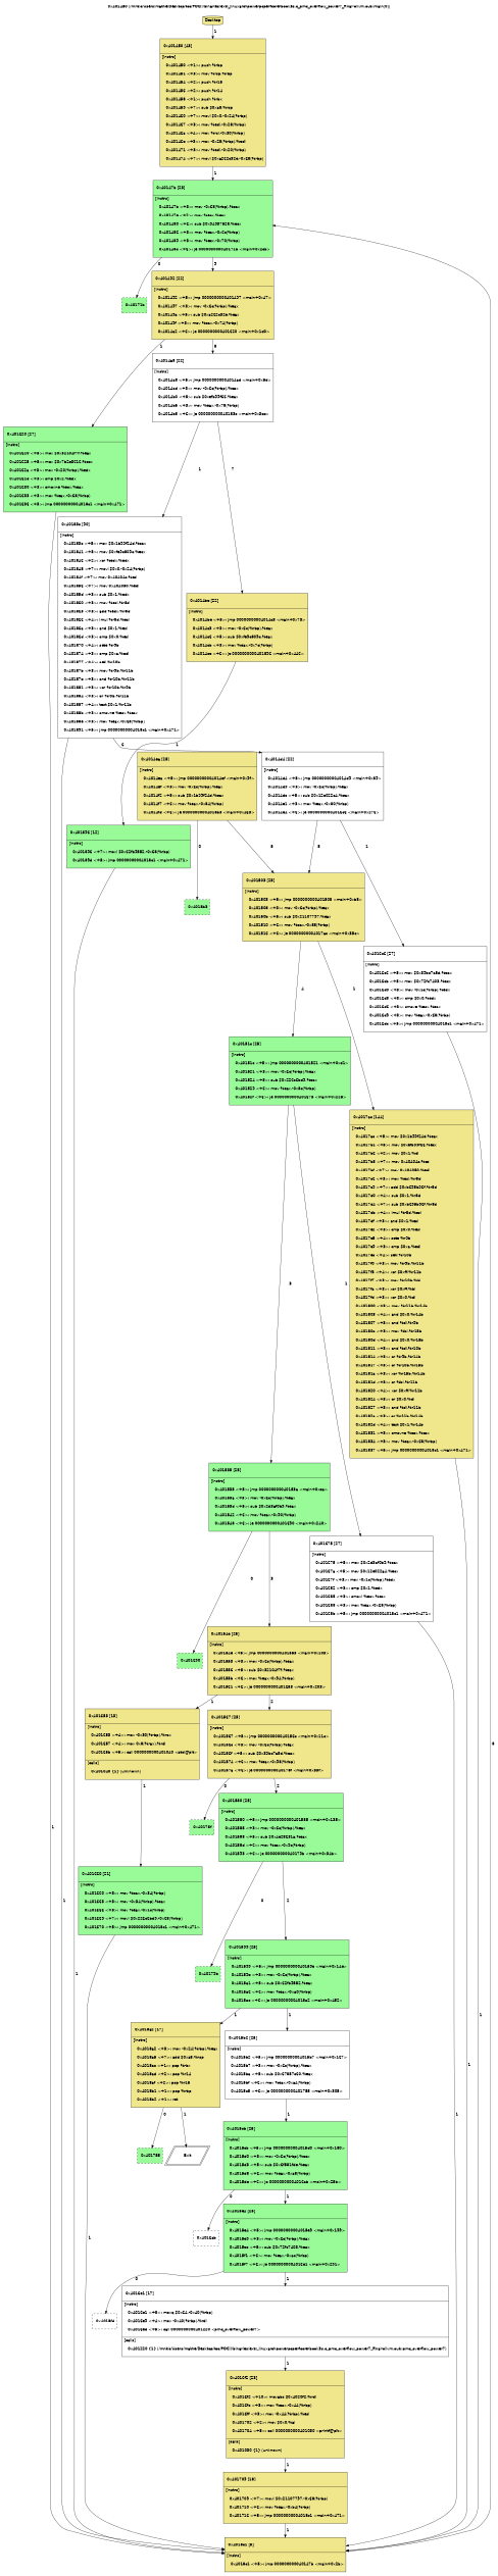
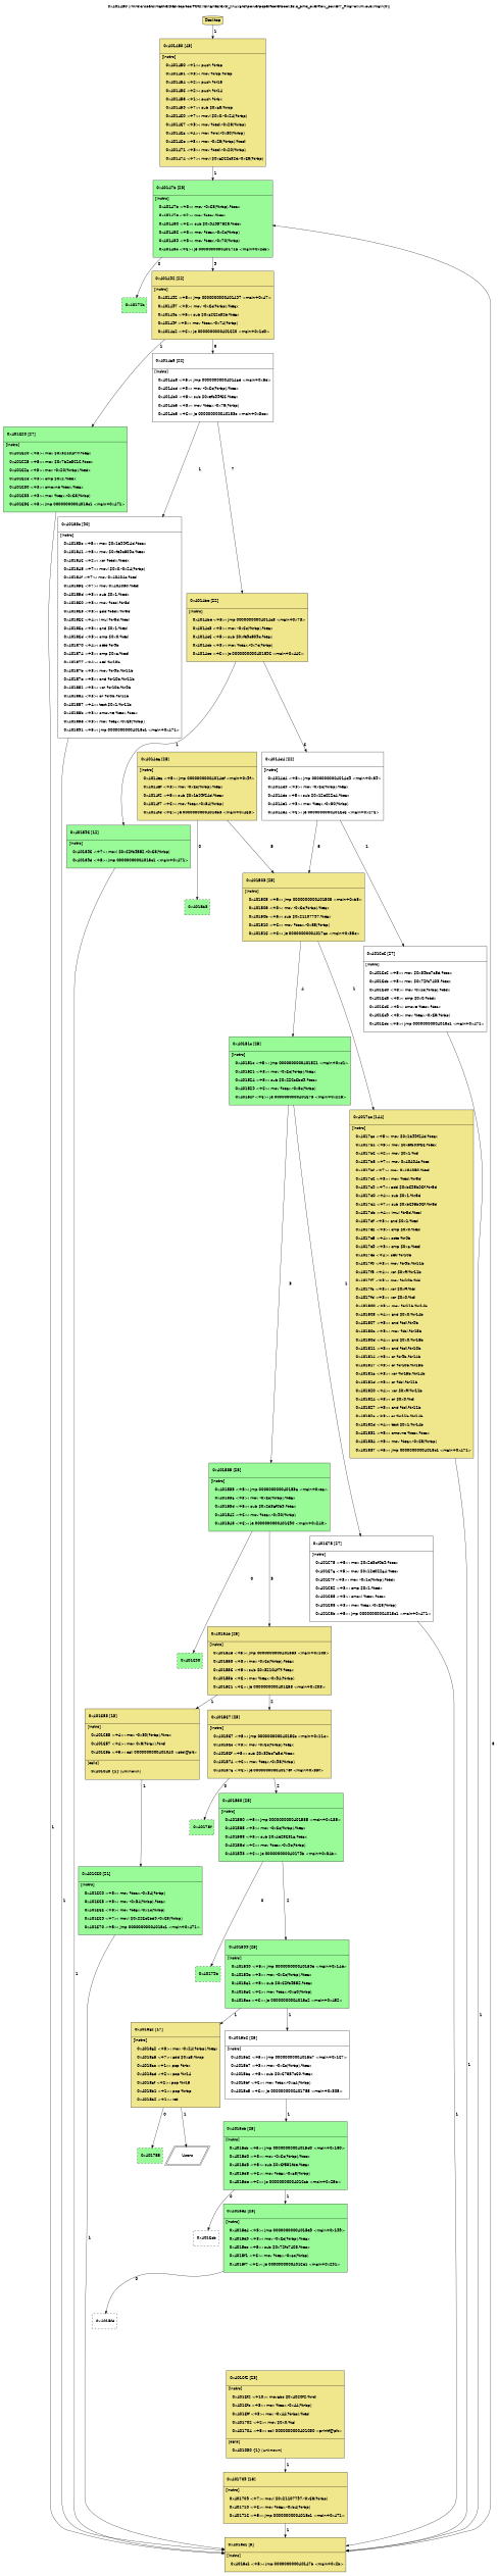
  digraph {
    fontname="DejaVu Sans"
    label="0x401450 (/mnt/c/Users/mathe/Desktop/tcc/POCII/binaries/extr_linuxarchpowerpcperfcore-book3s.c_pmc_overflow_power7_Final-ollvm.out::main(0))"
    labelloc=t
    node [fillcolor=palegreen fontname="DejaVu Sans" shape=record style=filled]
    edge [fontname="DejaVu Sans"]
    n1 [fillcolor=khaki height=0.3 label=Desktop shape=cylinder width=0.3]
    n2 [fillcolor=khaki label="{\n     0x401450 [43]\l\n     | [instrs]\l\n     &nbsp;&nbsp;0x401450 \<+1\>: push %rbp\l\n     &nbsp;&nbsp;0x401451 \<+3\>: mov %rsp,%rbp\l\n     &nbsp;&nbsp;0x401454 \<+2\>: push %r15\l\n     &nbsp;&nbsp;0x401456 \<+2\>: push %r14\l\n     &nbsp;&nbsp;0x401458 \<+1\>: push %rbx\l\n     &nbsp;&nbsp;0x401459 \<+7\>: sub $0xa8,%rsp\l\n     &nbsp;&nbsp;0x401460 \<+7\>: movl $0x0,-0x24(%rbp)\l\n     &nbsp;&nbsp;0x401467 \<+3\>: mov %edi,-0x28(%rbp)\l\n     &nbsp;&nbsp;0x40146a \<+4\>: mov %rsi,-0x30(%rbp)\l\n     &nbsp;&nbsp;0x40146e \<+3\>: mov -0x28(%rbp),%edi\l\n     &nbsp;&nbsp;0x401471 \<+3\>: mov %edi,-0x20(%rbp)\l\n     &nbsp;&nbsp;0x401474 \<+7\>: movl $0xa262c32e,-0x68(%rbp)\l\n  }"]
    n3 [label="{\n     0x40147b [23]\l\n     | [instrs]\l\n     &nbsp;&nbsp;0x40147b \<+3\>: mov -0x68(%rbp),%eax\l\n     &nbsp;&nbsp;0x40147e \<+2\>: mov %eax,%ecx\l\n     &nbsp;&nbsp;0x401480 \<+6\>: sub $0x94937528,%ecx\l\n     &nbsp;&nbsp;0x401486 \<+3\>: mov %eax,-0x6c(%rbp)\l\n     &nbsp;&nbsp;0x401489 \<+3\>: mov %ecx,-0x70(%rbp)\l\n     &nbsp;&nbsp;0x40148c \<+6\>: je 000000000040171b \<main+0x2cb\>\l\n  }"]
    n4 [label="{\n     0x40171b\l\n  }" style="dashed,filled"]
    n5 [fillcolor=khaki label="{\n     0x401492 [22]\l\n     | [instrs]\l\n     &nbsp;&nbsp;0x401492 \<+5\>: jmp 0000000000401497 \<main+0x47\>\l\n     &nbsp;&nbsp;0x401497 \<+3\>: mov -0x6c(%rbp),%eax\l\n     &nbsp;&nbsp;0x40149a \<+5\>: sub $0xa262c32e,%eax\l\n     &nbsp;&nbsp;0x40149f \<+3\>: mov %eax,-0x74(%rbp)\l\n     &nbsp;&nbsp;0x4014a2 \<+6\>: je 0000000000401620 \<main+0x1d0\>\l\n  }"]
    n6 [label="{\n     0x401620 [27]\l\n     | [instrs]\l\n     &nbsp;&nbsp;0x401620 \<+5\>: mov $0x32104f7f,%eax\l\n     &nbsp;&nbsp;0x401625 \<+5\>: mov $0x7b2e3616,%ecx\l\n     &nbsp;&nbsp;0x40162a \<+3\>: mov -0x20(%rbp),%edx\l\n     &nbsp;&nbsp;0x40162d \<+3\>: cmp $0x2,%edx\l\n     &nbsp;&nbsp;0x401630 \<+3\>: cmovne %ecx,%eax\l\n     &nbsp;&nbsp;0x401633 \<+3\>: mov %eax,-0x68(%rbp)\l\n     &nbsp;&nbsp;0x401636 \<+5\>: jmp 00000000004018c1 \<main+0x471\>\l\n  }"]
    n7 [fillcolor=white label="{\n     0x4014a8 [22]\l\n     | [instrs]\l\n     &nbsp;&nbsp;0x4014a8 \<+5\>: jmp 00000000004014ad \<main+0x5d\>\l\n     &nbsp;&nbsp;0x4014ad \<+3\>: mov -0x6c(%rbp),%eax\l\n     &nbsp;&nbsp;0x4014b0 \<+5\>: sub $0xefb99f66,%eax\l\n     &nbsp;&nbsp;0x4014b5 \<+3\>: mov %eax,-0x78(%rbp)\l\n     &nbsp;&nbsp;0x4014b8 \<+6\>: je 000000000040183c \<main+0x3ec\>\l\n  }"]
    n8 [fillcolor=khaki label="{\n     0x4018c1 [5]\l\n     | [instrs]\l\n     &nbsp;&nbsp;0x4018c1 \<+5\>: jmp 000000000040147b \<main+0x2b\>\l\n  }"]
    n9 [fillcolor=white label="{\n     0x40183c [90]\l\n     | [instrs]\l\n     &nbsp;&nbsp;0x40183c \<+5\>: mov $0x1b99f24d,%eax\l\n     &nbsp;&nbsp;0x401841 \<+5\>: mov $0xfe9c809c,%ecx\l\n     &nbsp;&nbsp;0x401846 \<+2\>: xor %edx,%edx\l\n     &nbsp;&nbsp;0x401848 \<+7\>: movl $0x0,-0x24(%rbp)\l\n     &nbsp;&nbsp;0x40184f \<+7\>: mov 0x40404c,%esi\l\n     &nbsp;&nbsp;0x401856 \<+7\>: mov 0x404050,%edi\l\n     &nbsp;&nbsp;0x40185d \<+3\>: sub $0x1,%edx\l\n     &nbsp;&nbsp;0x401860 \<+3\>: mov %esi,%r8d\l\n     &nbsp;&nbsp;0x401863 \<+3\>: add %edx,%r8d\l\n     &nbsp;&nbsp;0x401866 \<+4\>: imul %r8d,%esi\l\n     &nbsp;&nbsp;0x40186a \<+3\>: and $0x1,%esi\l\n     &nbsp;&nbsp;0x40186d \<+3\>: cmp $0x0,%esi\l\n     &nbsp;&nbsp;0x401870 \<+4\>: sete %r9b\l\n     &nbsp;&nbsp;0x401874 \<+3\>: cmp $0xa,%edi\l\n     &nbsp;&nbsp;0x401877 \<+4\>: setl %r10b\l\n     &nbsp;&nbsp;0x40187b \<+3\>: mov %r9b,%r11b\l\n     &nbsp;&nbsp;0x40187e \<+3\>: and %r10b,%r11b\l\n     &nbsp;&nbsp;0x401881 \<+3\>: xor %r10b,%r9b\l\n     &nbsp;&nbsp;0x401884 \<+3\>: or %r9b,%r11b\l\n     &nbsp;&nbsp;0x401887 \<+4\>: test $0x1,%r11b\l\n     &nbsp;&nbsp;0x40188b \<+3\>: cmovne %ecx,%eax\l\n     &nbsp;&nbsp;0x40188e \<+3\>: mov %eax,-0x68(%rbp)\l\n     &nbsp;&nbsp;0x401891 \<+5\>: jmp 00000000004018c1 \<main+0x471\>\l\n  }"]
    n10 [fillcolor=khaki label="{\n     0x4014be [22]\l\n     | [instrs]\l\n     &nbsp;&nbsp;0x4014be \<+5\>: jmp 00000000004014c3 \<main+0x73\>\l\n     &nbsp;&nbsp;0x4014c3 \<+3\>: mov -0x6c(%rbp),%eax\l\n     &nbsp;&nbsp;0x4014c6 \<+5\>: sub $0xfe9c809c,%eax\l\n     &nbsp;&nbsp;0x4014cb \<+3\>: mov %eax,-0x7c(%rbp)\l\n     &nbsp;&nbsp;0x4014ce \<+6\>: je 0000000000401896 \<main+0x446\>\l\n  }"]
-   Exit [fillcolor=white height=0.3 peripheries=2 shape=parallelogram width=0.3]
+   Exit [fillcolor=white height=0.3 peripheries=2 shape=parallelogram width=0.3 label=Users]
    n12 [label="{\n     0x401896 [12]\l\n     | [instrs]\l\n     &nbsp;&nbsp;0x401896 \<+7\>: movl $0x62fb9552,-0x68(%rbp)\l\n     &nbsp;&nbsp;0x40189d \<+5\>: jmp 00000000004018c1 \<main+0x471\>\l\n  }"]
    n13 [fillcolor=white label="{\n     0x4014d4 [22]\l\n     | [instrs]\l\n     &nbsp;&nbsp;0x4014d4 \<+5\>: jmp 00000000004014d9 \<main+0x89\>\l\n     &nbsp;&nbsp;0x4014d9 \<+3\>: mov -0x6c(%rbp),%eax\l\n     &nbsp;&nbsp;0x4014dc \<+5\>: sub $0x12e022a4,%eax\l\n     &nbsp;&nbsp;0x4014e1 \<+3\>: mov %eax,-0x80(%rbp)\l\n     &nbsp;&nbsp;0x4014e4 \<+6\>: je 00000000004016c6 \<main+0x276\>\l\n  }"]
    n14 [fillcolor=khaki label="{\n     0x401709 [18]\l\n     | [instrs]\l\n     &nbsp;&nbsp;0x401709 \<+7\>: movl $0x21107797,-0x68(%rbp)\l\n     &nbsp;&nbsp;0x401710 \<+6\>: mov %eax,-0xb4(%rbp)\l\n     &nbsp;&nbsp;0x401716 \<+5\>: jmp 00000000004018c1 \<main+0x471\>\l\n  }"]
    n15 [fillcolor=white label="{\n     0x4016c6 [27]\l\n     | [instrs]\l\n     &nbsp;&nbsp;0x4016c6 \<+5\>: mov $0x39bc7a5d,%eax\l\n     &nbsp;&nbsp;0x4016cb \<+5\>: mov $0x72fc7403,%ecx\l\n     &nbsp;&nbsp;0x4016d0 \<+3\>: mov -0x1c(%rbp),%edx\l\n     &nbsp;&nbsp;0x4016d3 \<+3\>: cmp $0x0,%edx\l\n     &nbsp;&nbsp;0x4016d6 \<+3\>: cmove %ecx,%eax\l\n     &nbsp;&nbsp;0x4016d9 \<+3\>: mov %eax,-0x68(%rbp)\l\n     &nbsp;&nbsp;0x4016dc \<+5\>: jmp 00000000004018c1 \<main+0x471\>\l\n  }"]
    n16 [fillcolor=khaki label="{\n     0x401503 [25]\l\n     | [instrs]\l\n     &nbsp;&nbsp;0x401503 \<+5\>: jmp 0000000000401508 \<main+0xb8\>\l\n     &nbsp;&nbsp;0x401508 \<+3\>: mov -0x6c(%rbp),%eax\l\n     &nbsp;&nbsp;0x40150b \<+5\>: sub $0x21107797,%eax\l\n     &nbsp;&nbsp;0x401510 \<+6\>: mov %eax,-0x88(%rbp)\l\n     &nbsp;&nbsp;0x401516 \<+6\>: je 00000000004017ac \<main+0x35c\>\l\n  }"]
    n17 [fillcolor=khaki label="{\n     0x4016f2 [23]\l\n     | [instrs]\l\n     &nbsp;&nbsp;0x4016f2 \<+10\>: movabs $0x4020f2,%rdi\l\n     &nbsp;&nbsp;0x4016fc \<+3\>: mov %eax,-0x44(%rbp)\l\n     &nbsp;&nbsp;0x4016ff \<+3\>: mov -0x44(%rbp),%esi\l\n     &nbsp;&nbsp;0x401702 \<+2\>: mov $0x0,%al\l\n     &nbsp;&nbsp;0x401704 \<+5\>: call 0000000000401030 \<printf@plt\>\l\n     | [calls]\l\n     &nbsp;&nbsp;0x401030 \{1\} (unknown)\l\n  }"]
    n18 [fillcolor=khaki label="{\n     0x4014ea [25]\l\n     | [instrs]\l\n     &nbsp;&nbsp;0x4014ea \<+5\>: jmp 00000000004014ef \<main+0x9f\>\l\n     &nbsp;&nbsp;0x4014ef \<+3\>: mov -0x6c(%rbp),%eax\l\n     &nbsp;&nbsp;0x4014f2 \<+5\>: sub $0x1b99f24d,%eax\l\n     &nbsp;&nbsp;0x4014f7 \<+6\>: mov %eax,-0x84(%rbp)\l\n     &nbsp;&nbsp;0x4014fd \<+6\>: je 00000000004018b3 \<main+0x463\>\l\n  }"]
    n19 [label="{\n     0x4018b3\l\n  }" style="dashed,filled"]
    n20 [fillcolor=white label="{\n     0x4015fd\l\n  }" style="dashed,filled"]
    n21 [fillcolor=khaki label="{\n     0x4017ac [144]\l\n     | [instrs]\l\n     &nbsp;&nbsp;0x4017ac \<+5\>: mov $0x1b99f24d,%eax\l\n     &nbsp;&nbsp;0x4017b1 \<+5\>: mov $0xefb99f66,%ecx\l\n     &nbsp;&nbsp;0x4017b6 \<+2\>: mov $0x1,%dl\l\n     &nbsp;&nbsp;0x4017b8 \<+7\>: mov 0x40404c,%esi\l\n     &nbsp;&nbsp;0x4017bf \<+7\>: mov 0x404050,%edi\l\n     &nbsp;&nbsp;0x4017c6 \<+3\>: mov %esi,%r8d\l\n     &nbsp;&nbsp;0x4017c9 \<+7\>: add $0xb695b96f,%r8d\l\n     &nbsp;&nbsp;0x4017d0 \<+4\>: sub $0x1,%r8d\l\n     &nbsp;&nbsp;0x4017d4 \<+7\>: sub $0xb695b96f,%r8d\l\n     &nbsp;&nbsp;0x4017db \<+4\>: imul %r8d,%esi\l\n     &nbsp;&nbsp;0x4017df \<+3\>: and $0x1,%esi\l\n     &nbsp;&nbsp;0x4017e2 \<+3\>: cmp $0x0,%esi\l\n     &nbsp;&nbsp;0x4017e5 \<+4\>: sete %r9b\l\n     &nbsp;&nbsp;0x4017e9 \<+3\>: cmp $0xa,%edi\l\n     &nbsp;&nbsp;0x4017ec \<+4\>: setl %r10b\l\n     &nbsp;&nbsp;0x4017f0 \<+3\>: mov %r9b,%r11b\l\n     &nbsp;&nbsp;0x4017f3 \<+4\>: xor $0xff,%r11b\l\n     &nbsp;&nbsp;0x4017f7 \<+3\>: mov %r10b,%bl\l\n     &nbsp;&nbsp;0x4017fa \<+3\>: xor $0xff,%bl\l\n     &nbsp;&nbsp;0x4017fd \<+3\>: xor $0x0,%dl\l\n     &nbsp;&nbsp;0x401800 \<+3\>: mov %r11b,%r14b\l\n     &nbsp;&nbsp;0x401803 \<+4\>: and $0x0,%r14b\l\n     &nbsp;&nbsp;0x401807 \<+3\>: and %dl,%r9b\l\n     &nbsp;&nbsp;0x40180a \<+3\>: mov %bl,%r15b\l\n     &nbsp;&nbsp;0x40180d \<+4\>: and $0x0,%r15b\l\n     &nbsp;&nbsp;0x401811 \<+3\>: and %dl,%r10b\l\n     &nbsp;&nbsp;0x401814 \<+3\>: or %r9b,%r14b\l\n     &nbsp;&nbsp;0x401817 \<+3\>: or %r10b,%r15b\l\n     &nbsp;&nbsp;0x40181a \<+3\>: xor %r15b,%r14b\l\n     &nbsp;&nbsp;0x40181d \<+3\>: or %bl,%r11b\l\n     &nbsp;&nbsp;0x401820 \<+4\>: xor $0xff,%r11b\l\n     &nbsp;&nbsp;0x401824 \<+3\>: or $0x0,%dl\l\n     &nbsp;&nbsp;0x401827 \<+3\>: and %dl,%r11b\l\n     &nbsp;&nbsp;0x40182a \<+3\>: or %r11b,%r14b\l\n     &nbsp;&nbsp;0x40182d \<+4\>: test $0x1,%r14b\l\n     &nbsp;&nbsp;0x401831 \<+3\>: cmovne %ecx,%eax\l\n     &nbsp;&nbsp;0x401834 \<+3\>: mov %eax,-0x68(%rbp)\l\n     &nbsp;&nbsp;0x401837 \<+5\>: jmp 00000000004018c1 \<main+0x471\>\l\n  }"]
    n22 [label="{\n     0x40151c [25]\l\n     | [instrs]\l\n     &nbsp;&nbsp;0x40151c \<+5\>: jmp 0000000000401521 \<main+0xd1\>\l\n     &nbsp;&nbsp;0x401521 \<+3\>: mov -0x6c(%rbp),%eax\l\n     &nbsp;&nbsp;0x401524 \<+5\>: sub $0x226c6bd9,%eax\l\n     &nbsp;&nbsp;0x401529 \<+6\>: mov %eax,-0x8c(%rbp)\l\n     &nbsp;&nbsp;0x40152f \<+6\>: je 0000000000401675 \<main+0x225\>\l\n  }"]
-   n23 [fillcolor=white label="{\n     0x4016e1 [17]\l\n     | [instrs]\l\n     &nbsp;&nbsp;0x4016e1 \<+8\>: movq $0x64,-0x40(%rbp)\l\n     &nbsp;&nbsp;0x4016e9 \<+4\>: mov -0x40(%rbp),%rdi\l\n     &nbsp;&nbsp;0x4016ed \<+5\>: call 0000000000401220 \<pmc_overflow_power7\>\l\n     | [calls]\l\n     &nbsp;&nbsp;0x401220 \{1\} (/mnt/c/Users/mathe/Desktop/tcc/POCII/binaries/extr_linuxarchpowerpcperfcore-book3s.c_pmc_overflow_power7_Final-ollvm.out::pmc_overflow_power7)\l\n  }"]
    n24 [fillcolor=white label="{\n     0x401675 [27]\l\n     | [instrs]\l\n     &nbsp;&nbsp;0x401675 \<+5\>: mov $0x2d3af0b9,%eax\l\n     &nbsp;&nbsp;0x40167a \<+5\>: mov $0x12e022a4,%ecx\l\n     &nbsp;&nbsp;0x40167f \<+3\>: mov -0x1c(%rbp),%edx\l\n     &nbsp;&nbsp;0x401682 \<+3\>: cmp $0x1,%edx\l\n     &nbsp;&nbsp;0x401685 \<+3\>: cmovl %ecx,%eax\l\n     &nbsp;&nbsp;0x401688 \<+3\>: mov %eax,-0x68(%rbp)\l\n     &nbsp;&nbsp;0x40168b \<+5\>: jmp 00000000004018c1 \<main+0x471\>\l\n  }"]
    n25 [label="{\n     0x401535 [25]\l\n     | [instrs]\l\n     &nbsp;&nbsp;0x401535 \<+5\>: jmp 000000000040153a \<main+0xea\>\l\n     &nbsp;&nbsp;0x40153a \<+3\>: mov -0x6c(%rbp),%eax\l\n     &nbsp;&nbsp;0x40153d \<+5\>: sub $0x2d3af0b9,%eax\l\n     &nbsp;&nbsp;0x401542 \<+6\>: mov %eax,-0x90(%rbp)\l\n     &nbsp;&nbsp;0x401548 \<+6\>: je 0000000000401690 \<main+0x240\>\l\n  }"]
    n26 [label="{\n     0x4015e4 [25]\l\n     | [instrs]\l\n     &nbsp;&nbsp;0x4015e4 \<+5\>: jmp 00000000004015e9 \<main+0x199\>\l\n     &nbsp;&nbsp;0x4015e9 \<+3\>: mov -0x6c(%rbp),%eax\l\n     &nbsp;&nbsp;0x4015ec \<+5\>: sub $0x72fc7403,%eax\l\n     &nbsp;&nbsp;0x4015f1 \<+6\>: mov %eax,-0xac(%rbp)\l\n     &nbsp;&nbsp;0x4015f7 \<+6\>: je 00000000004016e1 \<main+0x291\>\l\n  }"]
    n27 [label="{\n     0x401690\l\n  }" style="dashed,filled"]
    n28 [fillcolor=khaki label="{\n     0x40154e [25]\l\n     | [instrs]\l\n     &nbsp;&nbsp;0x40154e \<+5\>: jmp 0000000000401553 \<main+0x103\>\l\n     &nbsp;&nbsp;0x401553 \<+3\>: mov -0x6c(%rbp),%eax\l\n     &nbsp;&nbsp;0x401556 \<+5\>: sub $0x32104f7f,%eax\l\n     &nbsp;&nbsp;0x40155b \<+6\>: mov %eax,-0x94(%rbp)\l\n     &nbsp;&nbsp;0x401561 \<+6\>: je 0000000000401653 \<main+0x203\>\l\n  }"]
    n29 [fillcolor=white label="{\n     0x4016ab\l\n  }" style="dashed,filled"]
    n30 [fillcolor=khaki label="{\n     0x401653 [13]\l\n     | [instrs]\l\n     &nbsp;&nbsp;0x401653 \<+4\>: mov -0x30(%rbp),%rax\l\n     &nbsp;&nbsp;0x401657 \<+4\>: mov 0x8(%rax),%rdi\l\n     &nbsp;&nbsp;0x40165b \<+5\>: call 0000000000401040 \<atoi@plt\>\l\n     | [calls]\l\n     &nbsp;&nbsp;0x401040 \{1\} (unknown)\l\n  }"]
    n31 [fillcolor=khaki label="{\n     0x401567 [25]\l\n     | [instrs]\l\n     &nbsp;&nbsp;0x401567 \<+5\>: jmp 000000000040156c \<main+0x11c\>\l\n     &nbsp;&nbsp;0x40156c \<+3\>: mov -0x6c(%rbp),%eax\l\n     &nbsp;&nbsp;0x40156f \<+5\>: sub $0x39bc7a5d,%eax\l\n     &nbsp;&nbsp;0x401574 \<+6\>: mov %eax,-0x98(%rbp)\l\n     &nbsp;&nbsp;0x40157a \<+6\>: je 000000000040178f \<main+0x33f\>\l\n  }"]
    n32 [label="{\n     0x4015cb [25]\l\n     | [instrs]\l\n     &nbsp;&nbsp;0x4015cb \<+5\>: jmp 00000000004015d0 \<main+0x180\>\l\n     &nbsp;&nbsp;0x4015d0 \<+3\>: mov -0x6c(%rbp),%eax\l\n     &nbsp;&nbsp;0x4015d3 \<+5\>: sub $0x6f581fde,%eax\l\n     &nbsp;&nbsp;0x4015d8 \<+6\>: mov %eax,-0xa8(%rbp)\l\n     &nbsp;&nbsp;0x4015de \<+6\>: je 00000000004016ab \<main+0x25b\>\l\n  }"]
    n33 [label="{\n     0x401660 [21]\l\n     | [instrs]\l\n     &nbsp;&nbsp;0x401660 \<+3\>: mov %eax,-0x34(%rbp)\l\n     &nbsp;&nbsp;0x401663 \<+3\>: mov -0x34(%rbp),%eax\l\n     &nbsp;&nbsp;0x401666 \<+3\>: mov %eax,-0x1c(%rbp)\l\n     &nbsp;&nbsp;0x401669 \<+7\>: movl $0x226c6bd9,-0x68(%rbp)\l\n     &nbsp;&nbsp;0x401670 \<+5\>: jmp 00000000004018c1 \<main+0x471\>\l\n  }"]
    n34 [label="{\n     0x40178f\l\n  }" style="dashed,filled"]
    n35 [label="{\n     0x401580 [25]\l\n     | [instrs]\l\n     &nbsp;&nbsp;0x401580 \<+5\>: jmp 0000000000401585 \<main+0x135\>\l\n     &nbsp;&nbsp;0x401585 \<+3\>: mov -0x6c(%rbp),%eax\l\n     &nbsp;&nbsp;0x401588 \<+5\>: sub $0x4e28631a,%eax\l\n     &nbsp;&nbsp;0x40158d \<+6\>: mov %eax,-0x9c(%rbp)\l\n     &nbsp;&nbsp;0x401593 \<+6\>: je 000000000040179b \<main+0x34b\>\l\n  }"]
    n36 [label="{\n     0x401755\l\n  }" style="dashed,filled"]
    n37 [label="{\n     0x40179b\l\n  }" style="dashed,filled"]
    n38 [label="{\n     0x401599 [25]\l\n     | [instrs]\l\n     &nbsp;&nbsp;0x401599 \<+5\>: jmp 000000000040159e \<main+0x14e\>\l\n     &nbsp;&nbsp;0x40159e \<+3\>: mov -0x6c(%rbp),%eax\l\n     &nbsp;&nbsp;0x4015a1 \<+5\>: sub $0x62fb9552,%eax\l\n     &nbsp;&nbsp;0x4015a6 \<+6\>: mov %eax,-0xa0(%rbp)\l\n     &nbsp;&nbsp;0x4015ac \<+6\>: je 00000000004018a2 \<main+0x452\>\l\n  }"]
    n39 [fillcolor=white label="{\n     0x4015b2 [25]\l\n     | [instrs]\l\n     &nbsp;&nbsp;0x4015b2 \<+5\>: jmp 00000000004015b7 \<main+0x167\>\l\n     &nbsp;&nbsp;0x4015b7 \<+3\>: mov -0x6c(%rbp),%eax\l\n     &nbsp;&nbsp;0x4015ba \<+5\>: sub $0x67857c60,%eax\l\n     &nbsp;&nbsp;0x4015bf \<+6\>: mov %eax,-0xa4(%rbp)\l\n     &nbsp;&nbsp;0x4015c5 \<+6\>: je 0000000000401755 \<main+0x305\>\l\n  }"]
    n40 [fillcolor=khaki label="{\n     0x4018a2 [17]\l\n     | [instrs]\l\n     &nbsp;&nbsp;0x4018a2 \<+3\>: mov -0x24(%rbp),%eax\l\n     &nbsp;&nbsp;0x4018a5 \<+7\>: add $0xa8,%rsp\l\n     &nbsp;&nbsp;0x4018ac \<+1\>: pop %rbx\l\n     &nbsp;&nbsp;0x4018ad \<+2\>: pop %r14\l\n     &nbsp;&nbsp;0x4018af \<+2\>: pop %r15\l\n     &nbsp;&nbsp;0x4018b1 \<+1\>: pop %rbp\l\n     &nbsp;&nbsp;0x4018b2 \<+1\>: ret\l\n  }"]
    n1 -> n2 [label=" 1"]
    n2 -> n3 [label=" 1"]
    n3 -> n4 [label=" 0"]
    n3 -> n5 [label=" 9"]
    n5 -> n6 [label=" 1"]
    n5 -> n7 [label=" 8"]
    n6 -> n8 [label=" 1"]
    n7 -> n9 [label=" 1"]
    n7 -> n10 [label=" 7"]
    n8 -> n3 [label=" 8"]
    n9 -> n8 [label=" 1"]
    n10 -> n12 [label=" 1"]
-   n9 -> n13 [label=" 6"]
+   n10 -> n13 [label=" 6"]
    n12 -> n8 [label=" 1"]
    n13 -> n15 [label=" 1"]
    n13 -> n16 [label=" 5"]
    n14 -> n8 [label=" 1"]
    n15 -> n8 [label=" 1"]
    n16 -> n21 [label=" 1"]
    n16 -> n22 [label=" 4"]
    n17 -> n14 [label=" 1"]
    n18 -> n16 [label=" 5"]
    n18 -> n19 [label=" 0"]
    n21 -> n8 [label=" 1"]
    n22 -> n24 [label=" 1"]
    n22 -> n25 [label=" 3"]
-   n23 -> n17 [label=" 1"]
    n24 -> n8 [label=" 1"]
    n25 -> n27 [label=" 0"]
    n25 -> n28 [label=" 3"]
    n26 -> n20 [label=" 0"]
-   n26 -> n23 [label=" 1"]
    n28 -> n30 [label=" 1"]
    n28 -> n31 [label=" 2"]
    n30 -> n33 [label=" 1"]
    n31 -> n34 [label=" 0"]
    n31 -> n35 [label=" 2"]
    n32 -> n26 [label=" 1"]
    n32 -> n29 [label=" 0"]
    n33 -> n8 [label=" 1"]
    n35 -> n37 [label=" 0"]
    n35 -> n38 [label=" 2"]
    n38 -> n39 [label=" 1"]
    n38 -> n40 [label=" 1"]
    n39 -> n32 [label=" 1"]
    n40 -> Exit [label=" 1"]
    n40 -> n36 [label=" 0"]
  }
